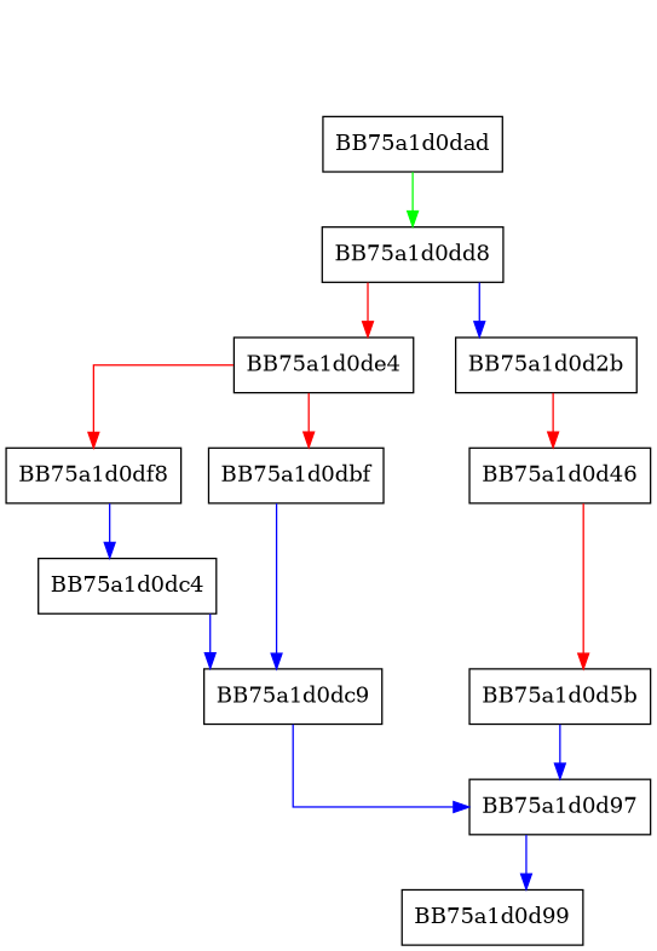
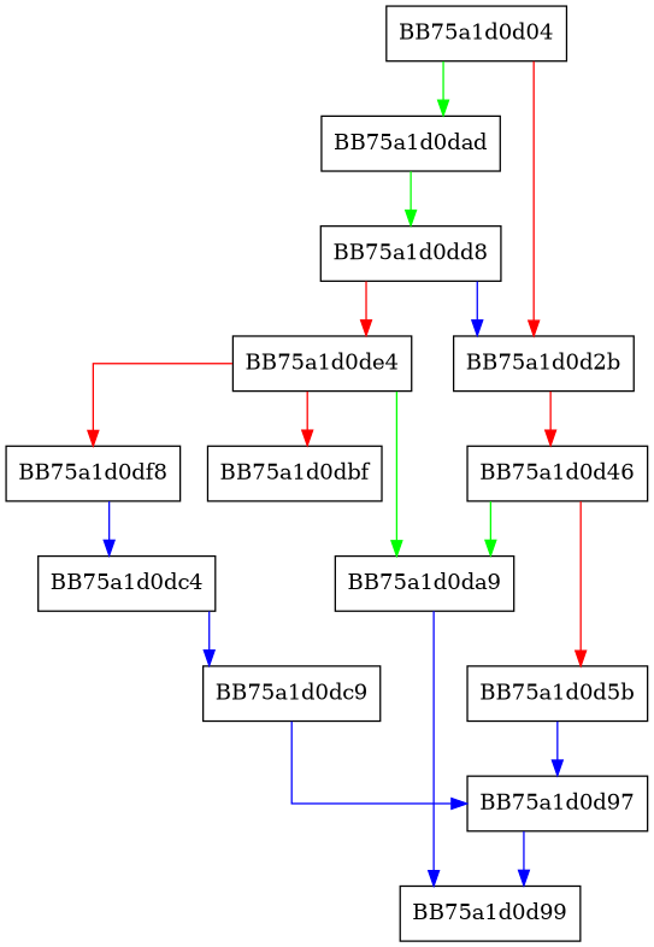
  digraph {
    splines=ortho
    node [shape=box]
    edge [color=blue]
+   BB75a1d0d04
    BB75a1d0dad
    BB75a1d0d2b
    BB75a1d0dd8
    BB75a1d0d46
    BB75a1d0de4
    BB75a1d0dbf
    BB75a1d0dc9
+   BB75a1d0da9
    BB75a1d0d99
    BB75a1d0d5b
    BB75a1d0d97
    BB75a1d0df8
    BB75a1d0dc4
+   BB75a1d0d04 -> BB75a1d0dad [color=green]
+   BB75a1d0d04 -> BB75a1d0d2b [color=red]
    BB75a1d0dad -> BB75a1d0dd8 [color=green]
    BB75a1d0d2b -> BB75a1d0d46 [color=red]
    BB75a1d0dd8 -> BB75a1d0d2b
    BB75a1d0dd8 -> BB75a1d0de4 [color=red]
+   BB75a1d0d46 -> BB75a1d0da9 [color=green]
    BB75a1d0d46 -> BB75a1d0d5b [color=red]
    BB75a1d0de4 -> BB75a1d0dbf [color=red]
+   BB75a1d0de4 -> BB75a1d0da9 [color=green]
    BB75a1d0de4 -> BB75a1d0df8 [color=red]
-   BB75a1d0dbf -> BB75a1d0dc9
    BB75a1d0dc9 -> BB75a1d0d97
+   BB75a1d0da9 -> BB75a1d0d99
    BB75a1d0d5b -> BB75a1d0d97
    BB75a1d0d97 -> BB75a1d0d99
    BB75a1d0df8 -> BB75a1d0dc4
    BB75a1d0dc4 -> BB75a1d0dc9
  }
